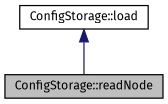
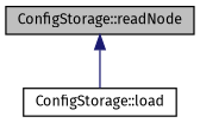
  digraph {
    rankdir=TB
    fontname="Fira Sans"
    node [color=black fontname="Fira Sans" fontsize=10 shape=record style=filled]
    n1 [fillcolor=grey75 fontcolor=black height=0.2 label="ConfigStorage::readNode" width=0.4]
    n2 [fillcolor=white height=0.2 label="ConfigStorage::load" width=0.4]
-   n2 -> n1 [color=midnightblue dir=back fontname="Fira Sans" fontsize=10 labelfontname=Helvetica labelfontsize=10 style=solid]
+   n1 -> n2 [color=midnightblue dir=back fontname="Fira Sans" fontsize=10 labelfontname=Helvetica labelfontsize=10 style=solid]
  }
